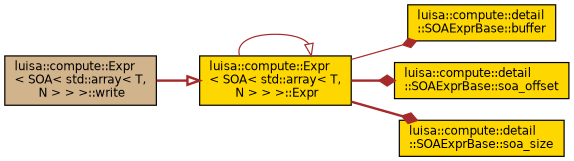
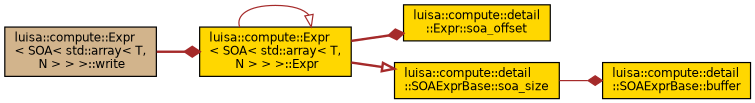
  digraph {
    rankdir=LR
    node [color=black fillcolor=gold fontname=Helvetica fontsize=10 shape=box style=filled]
    edge [arrowhead=diamond color=brown fontname=Helvetica fontsize=10 labelfontname=Helvetica labelfontsize=10 style=bold]
    n1 [fillcolor=tan fontcolor=black height=0.2 label="luisa::compute::Expr\l\< SOA\< std::array\< T,\l N \> \> \>::write" width=0.4]
    n2 [height=0.2 label="luisa::compute::Expr\l\< SOA\< std::array\< T,\l N \> \> \>::Expr" width=0.4]
    n3 [height=0.2 label="luisa::compute::detail\l::SOAExprBase::buffer" width=0.4]
-   n4 [height=0.2 label="luisa::compute::detail\l::SOAExprBase::soa_offset" width=0.4]
+   n4 [height=0.2 label="luisa::compute::detail\l::Expr::soa_offset" width=0.4]
    n5 [height=0.2 label="luisa::compute::detail\l::SOAExprBase::soa_size" width=0.4]
-   n1 -> n2 [arrowhead=onormal]
+   n1 -> n2
    n2 -> n2 [arrowhead=onormal style=solid]
-   n2 -> n3 [style=solid]
+   n5 -> n3 [style=solid]
    n2 -> n4
-   n2 -> n5
+   n2 -> n5 [arrowhead=onormal]
  }
